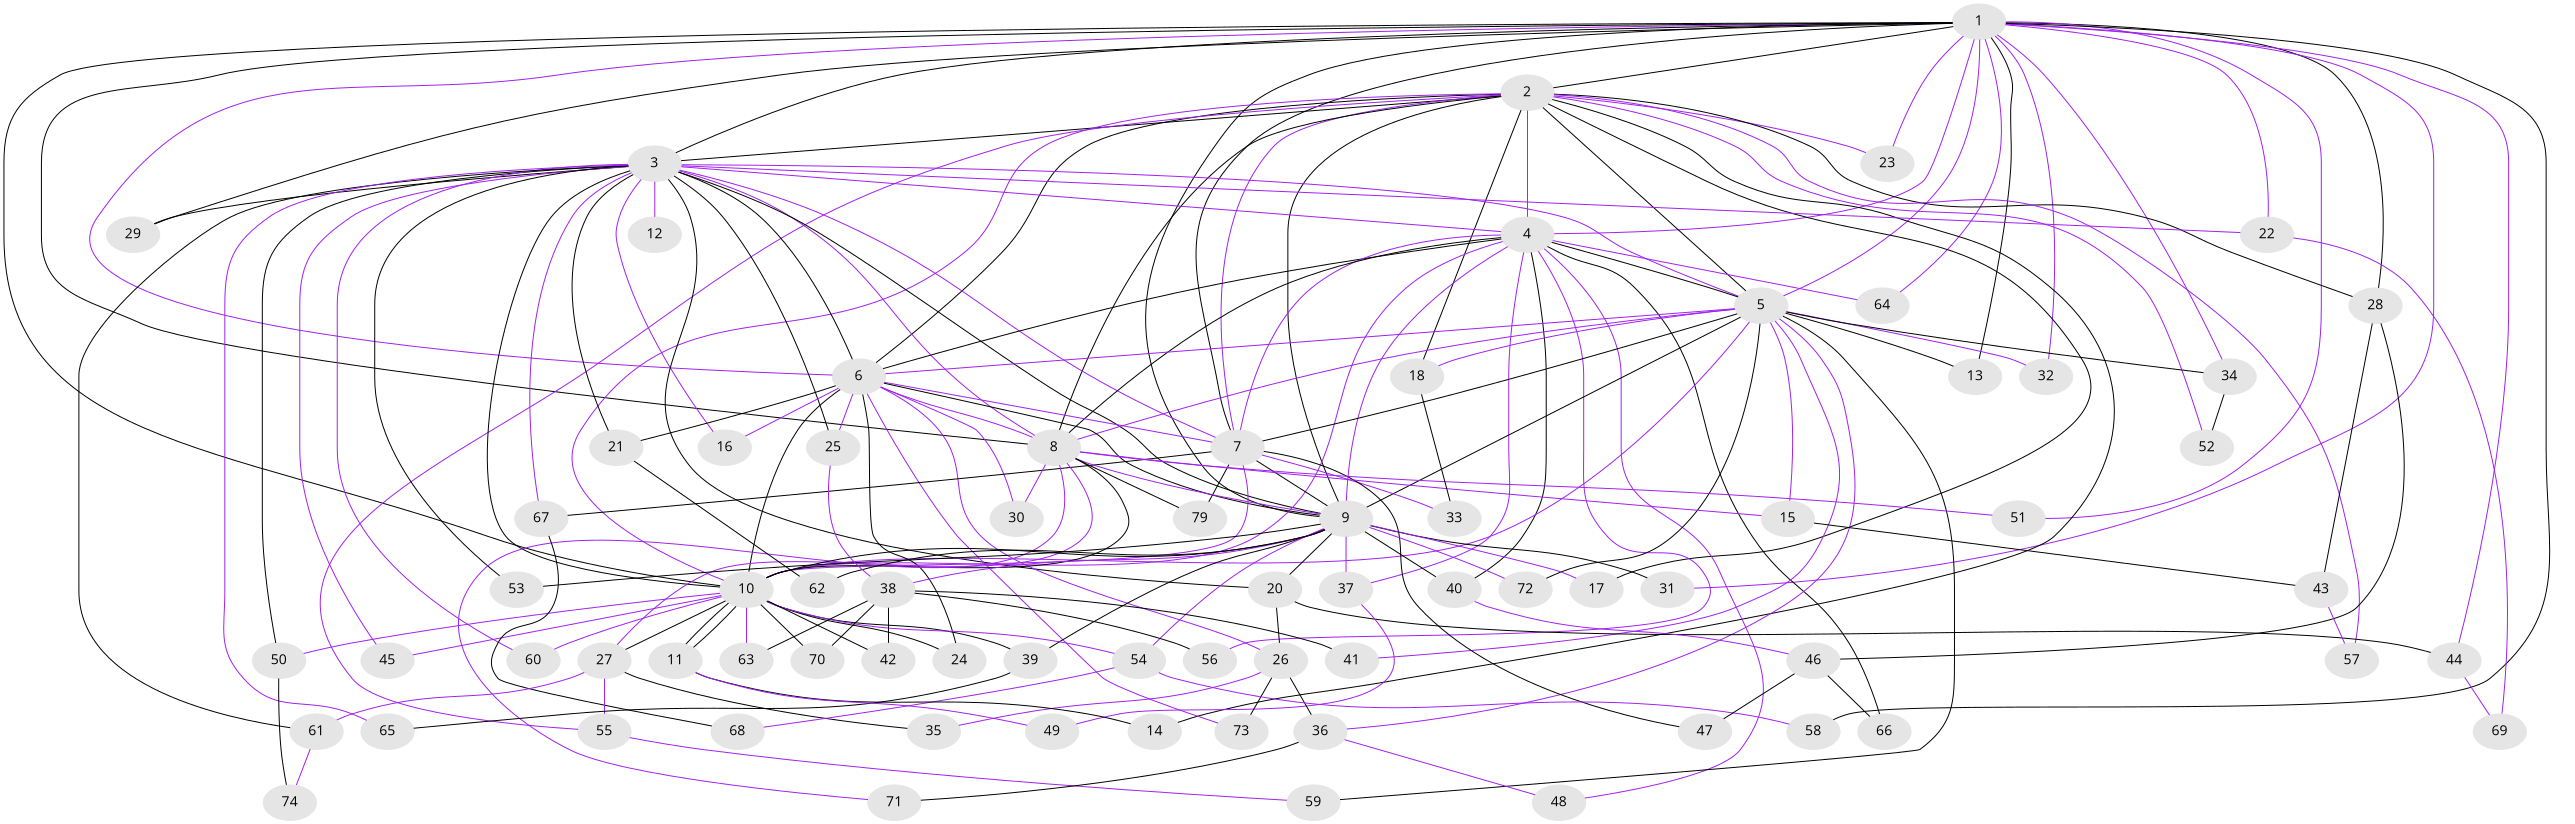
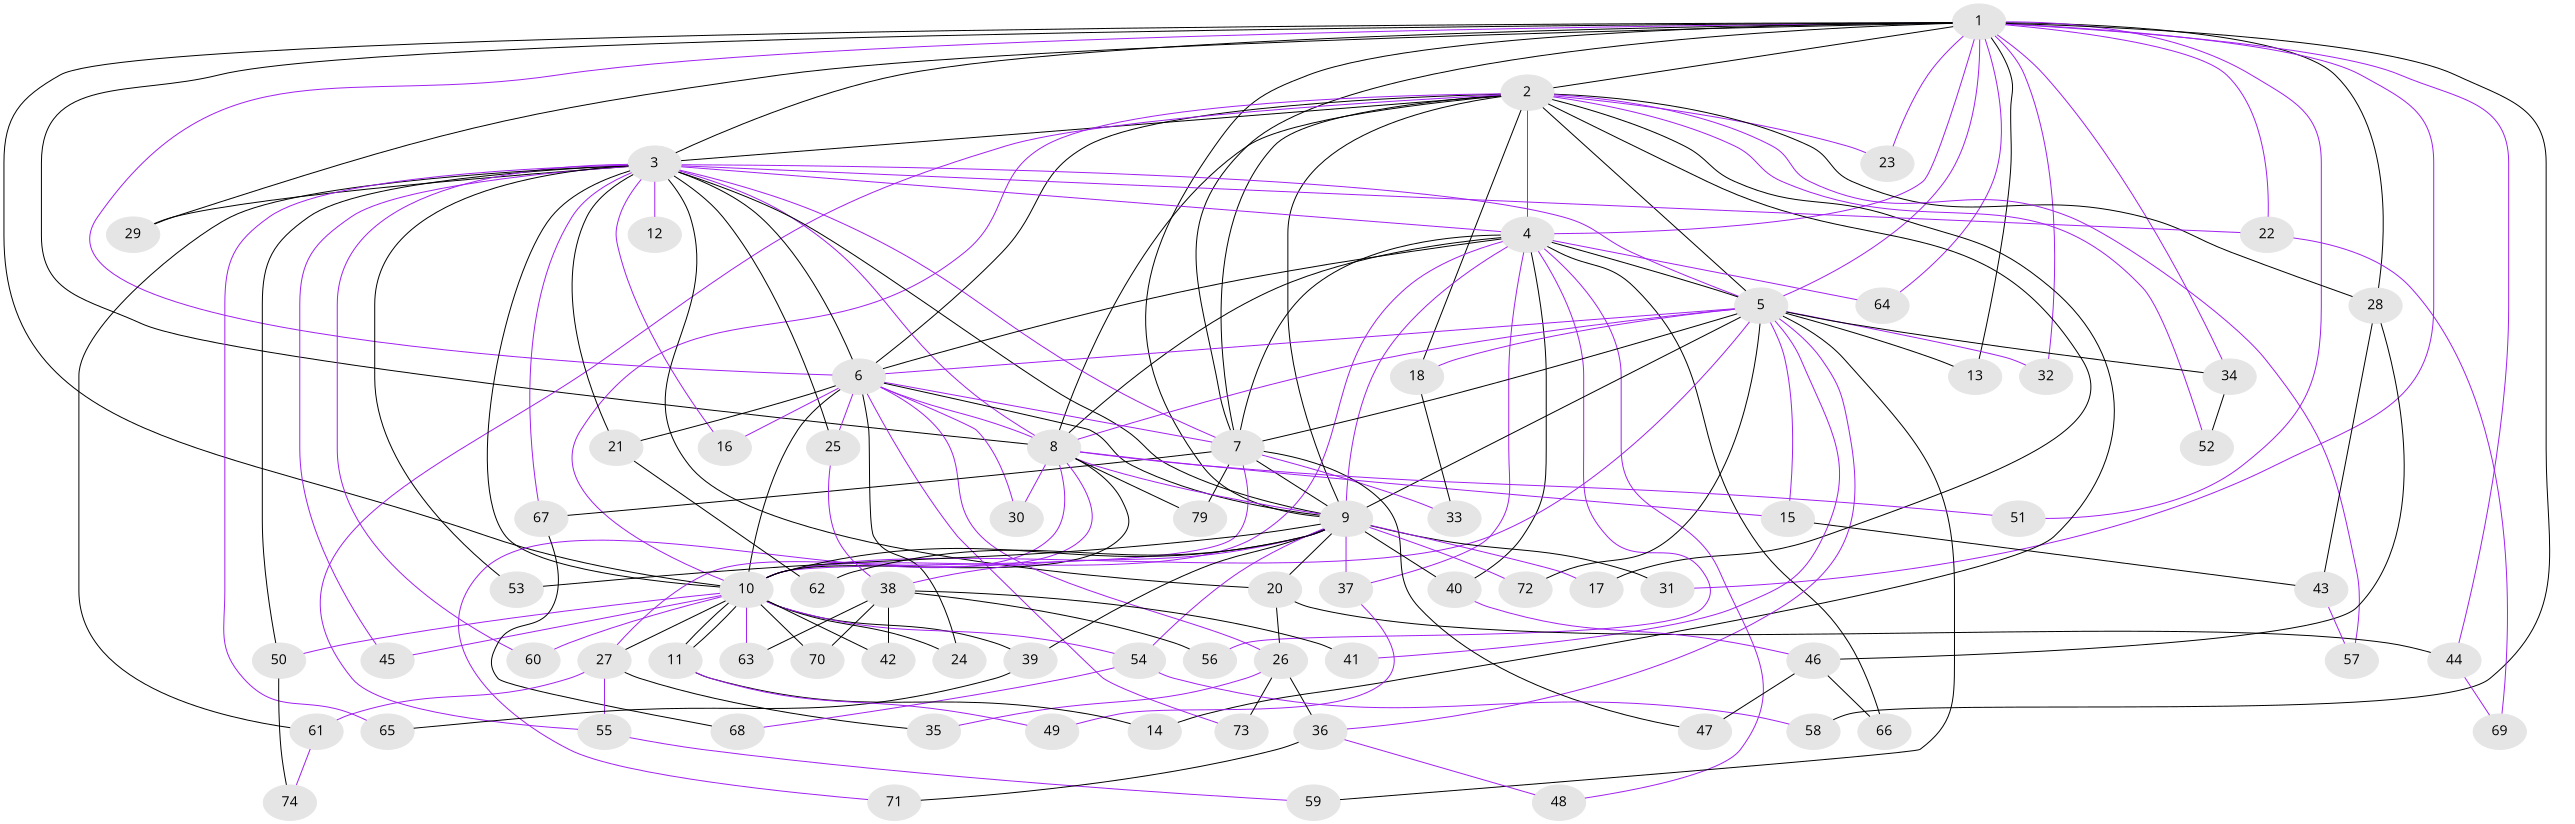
  graph {
    fontname="Open Sans"
    node [color=gray90 fontname="Open Sans" style=filled]
    edge [color=black fontname="Open Sans"]
    1
    2
    3
    4
    5
    6
    7
    8
    9
    10
    13
    22
    23
    28
    29
    31
    32
    34
    44
    51
    58
    64
    14
    17
    18
    52
    55
    57
    12
    16
    20
    21
    25
    45
    50
    53
    60
    61
    65
    67
    37
    40
    48
    56
    66
    15
    36
    41
    59
    72
    24
    26
    30
    73
    n55 [label=79]
    33
    47
    27
    71
    38
    39
    54
    62
    11
    42
    63
    70
    69
    43
    46
    74
    68
    49
    35
    1 -- 2
    1 -- 3
    1 -- 4 [color=purple]
    1 -- 5 [color=purple]
    1 -- 6 [color=purple]
    1 -- 7
    1 -- 8
    1 -- 9
    1 -- 10
    1 -- 13
    1 -- 22 [color=purple]
    1 -- 23 [color=purple]
    1 -- 28
    1 -- 29
    1 -- 31 [color=purple]
    1 -- 32 [color=purple]
    1 -- 34 [color=purple]
    1 -- 44 [color=purple]
    1 -- 51 [color=purple]
    1 -- 58
    1 -- 64 [color=purple]
    2 -- 3
    2 -- 4 [color=purple]
    2 -- 5
    2 -- 6
-   2 -- 7 [color=purple]
+   2 -- 7
    2 -- 8
    2 -- 9
    2 -- 10 [color=purple]
    2 -- 23 [color=purple]
    2 -- 28
    2 -- 14
    2 -- 17
    2 -- 18
    2 -- 52 [color=purple]
    2 -- 55 [color=purple]
    2 -- 57 [color=purple]
    3 -- 4 [color=purple]
    3 -- 5 [color=purple]
    3 -- 6
    3 -- 7 [color=purple]
    3 -- 8 [color=purple]
    3 -- 9
    3 -- 10
    3 -- 22 [color=purple]
    3 -- 29
    3 -- 12 [color=purple]
    3 -- 16 [color=purple]
    3 -- 20
    3 -- 21
    3 -- 25
    3 -- 45 [color=purple]
    3 -- 50
    3 -- 53
    3 -- 60 [color=purple]
    3 -- 61
    3 -- 65 [color=purple]
    3 -- 67 [color=purple]
    4 -- 5
    4 -- 6
-   4 -- 7 [color=purple]
+   4 -- 7
    4 -- 8
    4 -- 9 [color=purple]
    4 -- 10 [color=purple]
    4 -- 64 [color=purple]
    4 -- 37 [color=purple]
    4 -- 40
    4 -- 48 [color=purple]
    4 -- 56 [color=purple]
    4 -- 66
    5 -- 6 [color=purple]
    5 -- 7
    5 -- 8 [color=purple]
    5 -- 9
    5 -- 10 [color=purple]
    5 -- 13
    5 -- 32 [color=purple]
    5 -- 34
    5 -- 18 [color=purple]
    5 -- 15 [color=purple]
    5 -- 36 [color=purple]
    5 -- 41 [color=purple]
    5 -- 59
    5 -- 72
    6 -- 7 [color=purple]
    6 -- 8 [color=purple]
    6 -- 9
    6 -- 10
    6 -- 16 [color=purple]
    6 -- 21
    6 -- 25 [color=purple]
    6 -- 24
    6 -- 26 [color=purple]
    6 -- 30 [color=purple]
    6 -- 73 [color=purple]
    7 -- 9
    7 -- 10 [color=purple]
    7 -- 67
    7 -- n55
    7 -- 33 [color=purple]
    7 -- 47
    8 -- 9 [color=purple]
    8 -- 10
    8 -- 51 [color=purple]
    8 -- 15 [color=purple]
    8 -- 30 [color=purple]
    8 -- n55
    8 -- 27 [color=purple]
    8 -- 71 [color=purple]
    9 -- 10
    9 -- 31
    9 -- 17 [color=purple]
    9 -- 20
    9 -- 53
    9 -- 37 [color=purple]
    9 -- 40
    9 -- 72 [color=purple]
    9 -- 38 [color=purple]
    9 -- 39
    9 -- 54 [color=purple]
    9 -- 62
    10 -- 45 [color=purple]
    10 -- 50 [color=purple]
    10 -- 60 [color=purple]
    10 -- 24
    10 -- 27
    10 -- 39
    10 -- 54 [color=purple]
    10 -- 11
    10 -- 11
    10 -- 42
    10 -- 63 [color=purple]
    10 -- 70
    22 -- 69 [color=purple]
    28 -- 43
    28 -- 46
    34 -- 52
    44 -- 69 [color=purple]
    18 -- 33
    55 -- 59 [color=purple]
    20 -- 44
    20 -- 26
    21 -- 62
    25 -- 38 [color=purple]
    50 -- 74
    61 -- 74 [color=purple]
    67 -- 68
    37 -- 49 [color=purple]
    40 -- 46 [color=purple]
    15 -- 43
    36 -- 48 [color=purple]
    36 -- 71
    26 -- 36
    26 -- 73
    26 -- 35 [color=purple]
    27 -- 55 [color=purple]
    27 -- 61 [color=purple]
    27 -- 35
    38 -- 56
    38 -- 41
    38 -- 42
    38 -- 63
    38 -- 70
    39 -- 65
    54 -- 58 [color=purple]
    54 -- 68 [color=purple]
    11 -- 14
    11 -- 49 [color=purple]
    43 -- 57 [color=purple]
    46 -- 66
    46 -- 47
  }
